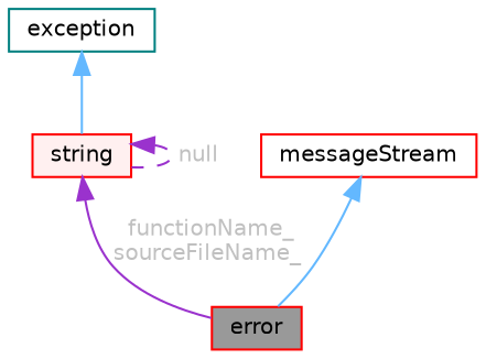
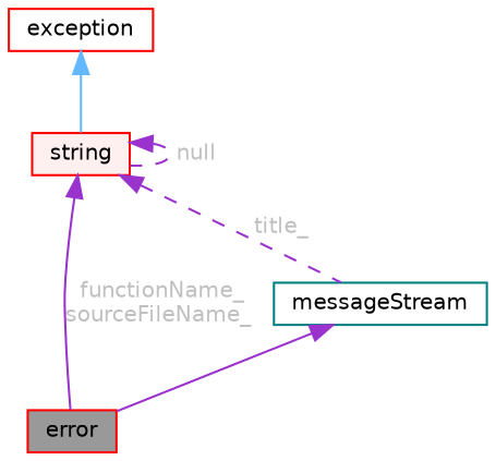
  digraph {
    node [color=red fillcolor=white fontname=Helvetica fontsize=10 shape=box style=filled]
    edge [color=darkorchid3 dir=back fontname=Helvetica fontsize=10 labelfontname=Helvetica labelfontsize=10 style=solid fontcolor=grey]
    n1 [fillcolor=grey60 fontcolor=black height=0.2 label=error width=0.4]
-   n2 [color=teal height=0.2 label=exception width=0.4]
+   n2 [height=0.2 label=exception width=0.4]
    n3 [fillcolor="#FFF0F0" height=0.2 label=string width=0.4]
-   n4 [height=0.2 label=messageStream width=0.4]
+   n4 [color=teal height=0.2 label=messageStream width=0.4]
    n2 -> n3 [color=steelblue1 fontcolor=""]
    n3 -> n1 [label=" functionName_\nsourceFileName_"]
    n3 -> n3 [label=" null" style=dashed]
-   n4 -> n1 [color=steelblue1 fontcolor=""]
+   n3 -> n4 [label=" title_" style=dashed]
+   n4 -> n1 [fontcolor=""]
  }
